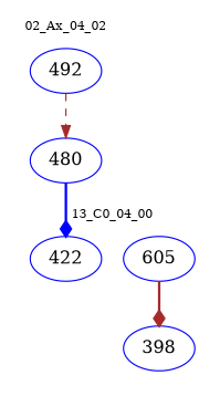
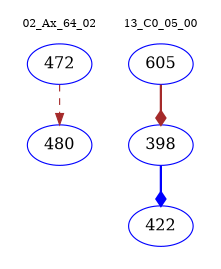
  digraph {
    node [color=blue]
    edge [arrowhead=diamond color=brown style=bold]
-   n1 [label=492]
+   n1 [label=472]
    n2 [label=480]
    n3 [label=605]
    n4 [label=398]
    n5 [label=422]
    subgraph cluster_1 {
      color=white
      fontsize=10
-     label="02_Ax_04_02"
+     label="02_Ax_64_02"
      n1
      n2
    }
    subgraph cluster_2 {
      color=white
      fontsize=10
-     label="13_C0_04_00"
+     label="13_C0_05_00"
      n3
      n4
      n5
    }
    n1 -> n2 [arrowhead=normal style=dashed]
    n3 -> n4
-   n2 -> n5 [color=blue]
+   n4 -> n5 [color=blue]
  }
